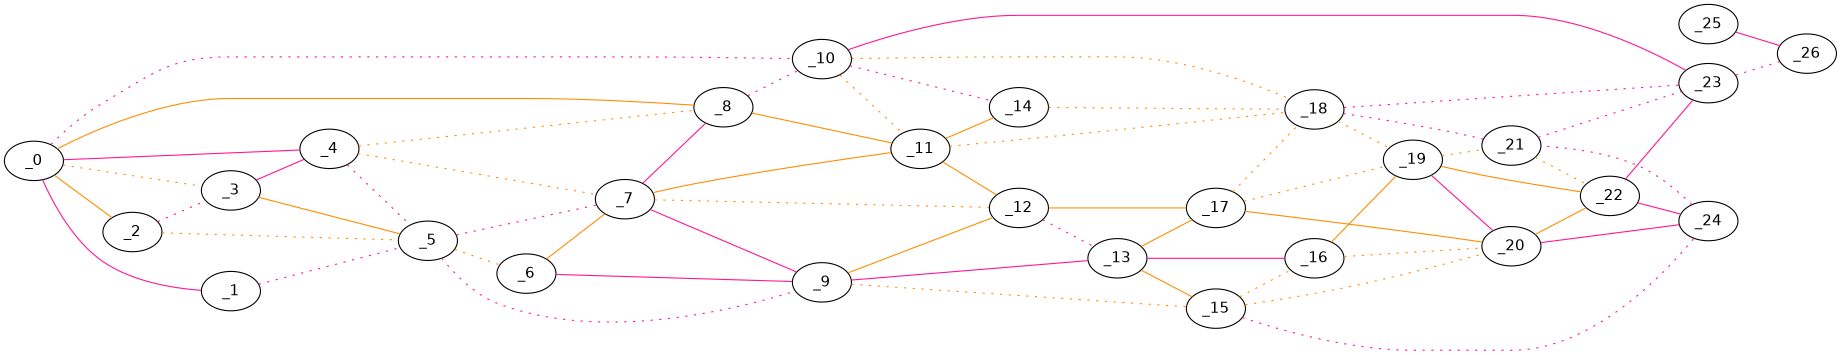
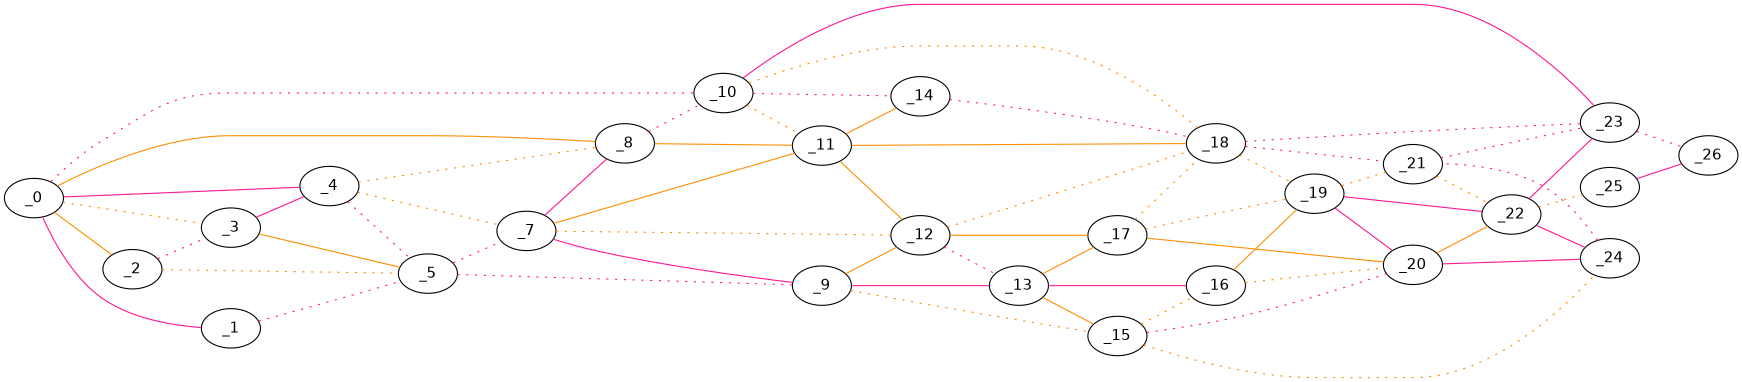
  graph {
    fontname="DejaVu Sans"
    rankdir=LR
    node [fontname="DejaVu Sans" x=74 y=60]
    edge [color=darkorange fontname="DejaVu Sans" style=dotted valence=2]
    _0 [x=4 y=75]
    _1 [x=7 y=64]
    _2 [x=20 y=62]
    _3 [x=25 y=65]
    _4 [x=28 y=69]
    _8 [x=53 y=87]
    _10 [x=63 y=93]
    _5 [x=31 y=53]
    _7 [x=51]
    _11 [x=69 y=74]
    _14 [y=81]
    _18 [x=92 y=75]
    _23 [x=114 y=72]
-   _6 [x=46 y=50]
    _9 [x=60 y=42]
    _12 [x=70 y=61]
    _19 [x=96]
    _21 [x=107 y=69]
    _26 [x=125]
    _13 [y=42]
    _15 [x=81 y=37]
    _17 [x=84 y=55]
    _16 [x=83 y=46]
    _20 [x=97 y=48]
    _24 [x=116 y=45]
    _22 [x=112 y=56]
    _25 [x=124 y=51]
    _0 -- _1 [color=deeppink style=solid valence=1]
    _0 -- _2 [style=solid valence=1]
    _0 -- _3
    _0 -- _4 [color=deeppink style=solid]
    _0 -- _8 [style=solid]
    _0 -- _10 [color=deeppink valence=1]
    _1 -- _5 [color=deeppink valence=1]
    _2 -- _3 [color=deeppink]
    _2 -- _5 [valence=1]
    _3 -- _4 [color=deeppink style=solid]
    _3 -- _5 [style=solid]
    _4 -- _8 [valence=1]
    _4 -- _5 [color=deeppink]
    _4 -- _7
    _8 -- _10 [color=deeppink]
    _8 -- _11 [style=solid]
    _10 -- _11
    _10 -- _14 [color=deeppink valence=1]
    _10 -- _18 [valence=1]
    _10 -- _23 [color=deeppink style=solid valence=1]
    _5 -- _7 [color=deeppink valence=1]
-   _5 -- _6
    _5 -- _9 [color=deeppink valence=1]
    _7 -- _8 [color=deeppink style=solid]
    _7 -- _11 [style=solid valence=1]
    _7 -- _9 [color=deeppink style=solid]
    _7 -- _12 [valence=1]
    _11 -- _14 [style=solid]
-   _11 -- _18 [valence=1]
+   _11 -- _18 [style=solid valence=1]
    _11 -- _12 [style=solid]
-   _14 -- _18
+   _14 -- _18 [color=deeppink]
    _18 -- _23 [color=deeppink]
    _18 -- _19
    _18 -- _21 [color=deeppink]
    _23 -- _26 [color=deeppink valence=1]
-   _6 -- _7 [style=solid]
-   _6 -- _9 [color=deeppink style=solid valence=1]
    _9 -- _12 [style=solid]
    _9 -- _13 [color=deeppink style=solid]
    _9 -- _15 [valence=1]
+   _12 -- _18
    _12 -- _13 [color=deeppink valence=1]
    _12 -- _17 [style=solid]
    _19 -- _21
    _19 -- _20 [color=deeppink style=solid]
-   _19 -- _22 [style=solid]
+   _19 -- _22 [color=deeppink style=solid]
    _21 -- _23 [color=deeppink]
    _21 -- _22
    _13 -- _15 [style=solid valence=1]
    _13 -- _17 [style=solid]
    _13 -- _16 [color=deeppink style=solid valence=1]
    _15 -- _16 [valence=1]
-   _15 -- _20
-   _15 -- _24 [color=deeppink valence=1]
+   _15 -- _20 [color=deeppink]
+   _15 -- _24 [valence=1]
    _17 -- _18
    _17 -- _19 [valence=1]
    _17 -- _20 [style=solid valence=1]
    _16 -- _19 [style=solid]
    _16 -- _20
    _20 -- _24 [color=deeppink style=solid]
    _20 -- _22 [style=solid valence=1]
    _24 -- _21 [color=deeppink valence=1]
    _22 -- _23 [color=deeppink style=solid]
    _22 -- _24 [color=deeppink style=solid]
+   _22 -- _25
    _25 -- _26 [color=deeppink style=solid valence=1]
  }
